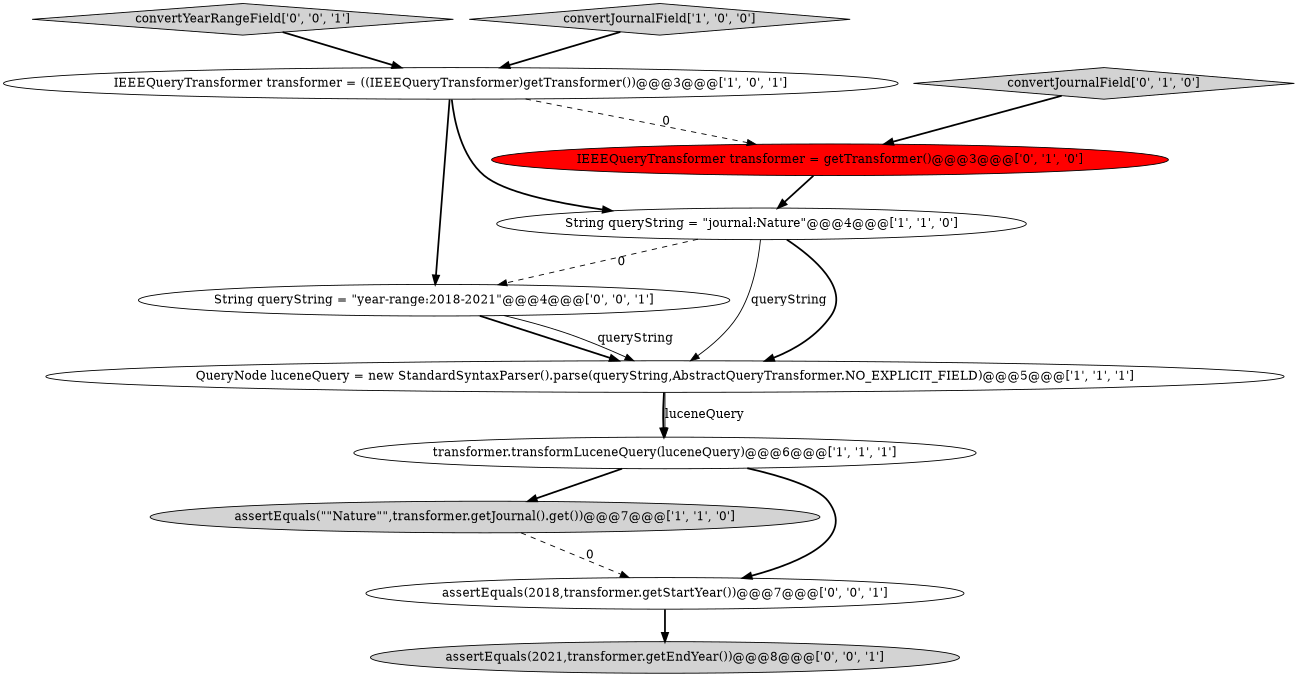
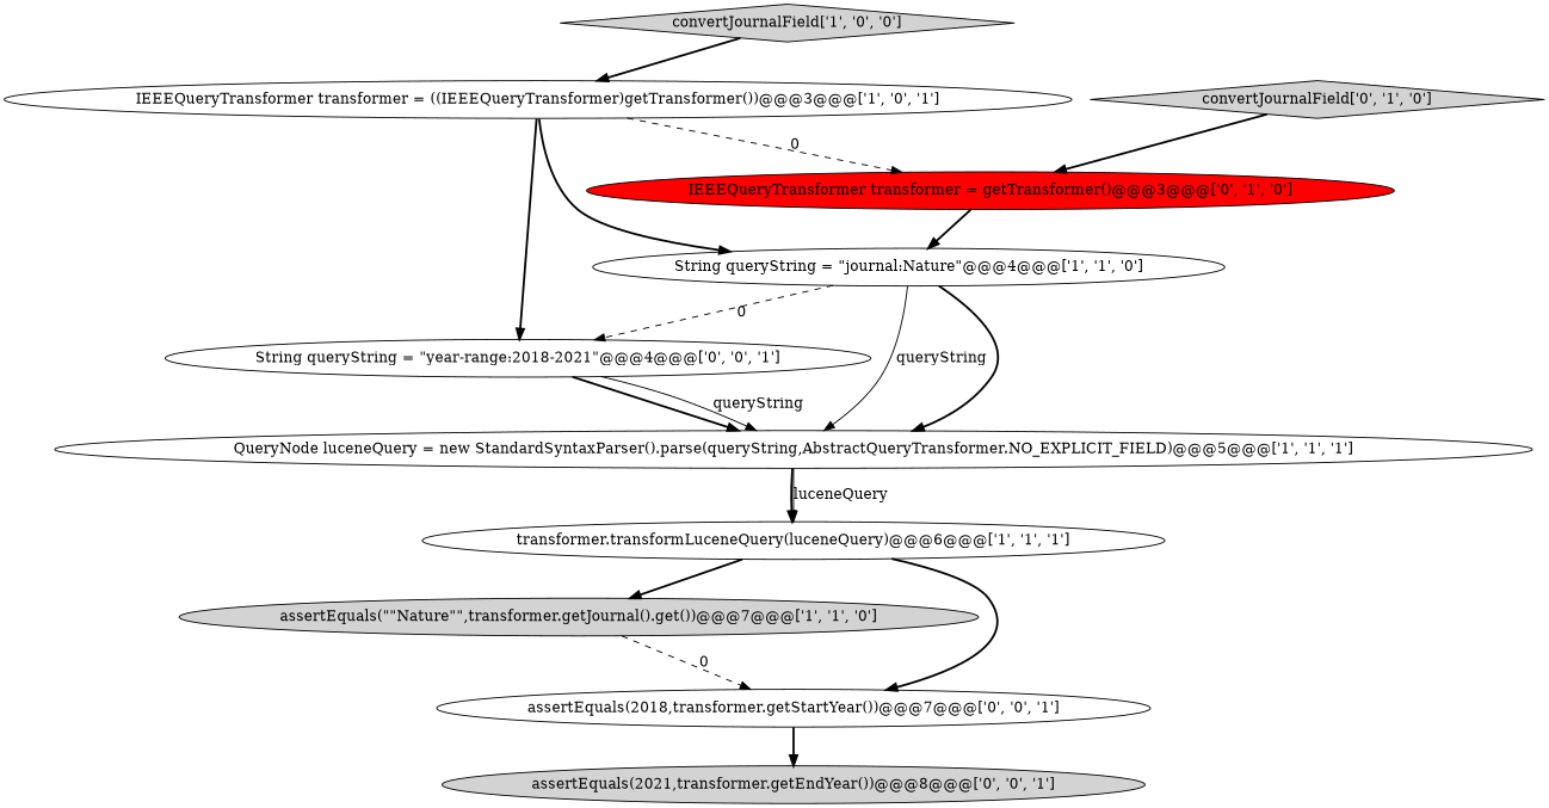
  digraph {
    fontname="DejaVu Serif"
    node [fillcolor=white shape=ellipse style=filled fontname="DejaVu Serif"]
    edge [style=bold fontname="DejaVu Serif"]
-   n1 [fillcolor=lightgray label="convertYearRangeField['0', '0', '1']" shape=diamond]
    n2 [label="IEEEQueryTransformer transformer = ((IEEEQueryTransformer)getTransformer())@@@3@@@['1', '0', '1']"]
    n3 [fillcolor=lightgray label="assertEquals(2021,transformer.getEndYear())@@@8@@@['0', '0', '1']"]
    n4 [label="String queryString = \"year-range:2018-2021\"@@@4@@@['0', '0', '1']"]
    n5 [label="QueryNode luceneQuery = new StandardSyntaxParser().parse(queryString,AbstractQueryTransformer.NO_EXPLICIT_FIELD)@@@5@@@['1', '1', '1']"]
    n6 [fillcolor=lightgray label="assertEquals(\"\"Nature\"\",transformer.getJournal().get())@@@7@@@['1', '1', '0']"]
    n7 [label="assertEquals(2018,transformer.getStartYear())@@@7@@@['0', '0', '1']"]
    n8 [label="transformer.transformLuceneQuery(luceneQuery)@@@6@@@['1', '1', '1']"]
    n9 [fillcolor=red label="IEEEQueryTransformer transformer = getTransformer()@@@3@@@['0', '1', '0']"]
    n10 [label="String queryString = \"journal:Nature\"@@@4@@@['1', '1', '0']"]
    n11 [fillcolor=lightgray label="convertJournalField['1', '0', '0']" shape=diamond]
    n12 [fillcolor=lightgray label="convertJournalField['0', '1', '0']" shape=diamond]
-   n1 -> n2
    n2 -> n4
    n2 -> n9 [label=0 style=dashed]
    n2 -> n10
    n4 -> n5
    n4 -> n5 [label=queryString style=solid]
    n5 -> n8
    n5 -> n8 [label=luceneQuery style=solid]
    n6 -> n7 [label=0 style=dashed]
    n7 -> n3
    n8 -> n6
    n8 -> n7
    n9 -> n10
    n10 -> n4 [label=0 style=dashed]
    n10 -> n5 [label=queryString style=solid]
    n10 -> n5
    n11 -> n2
    n12 -> n9
  }
